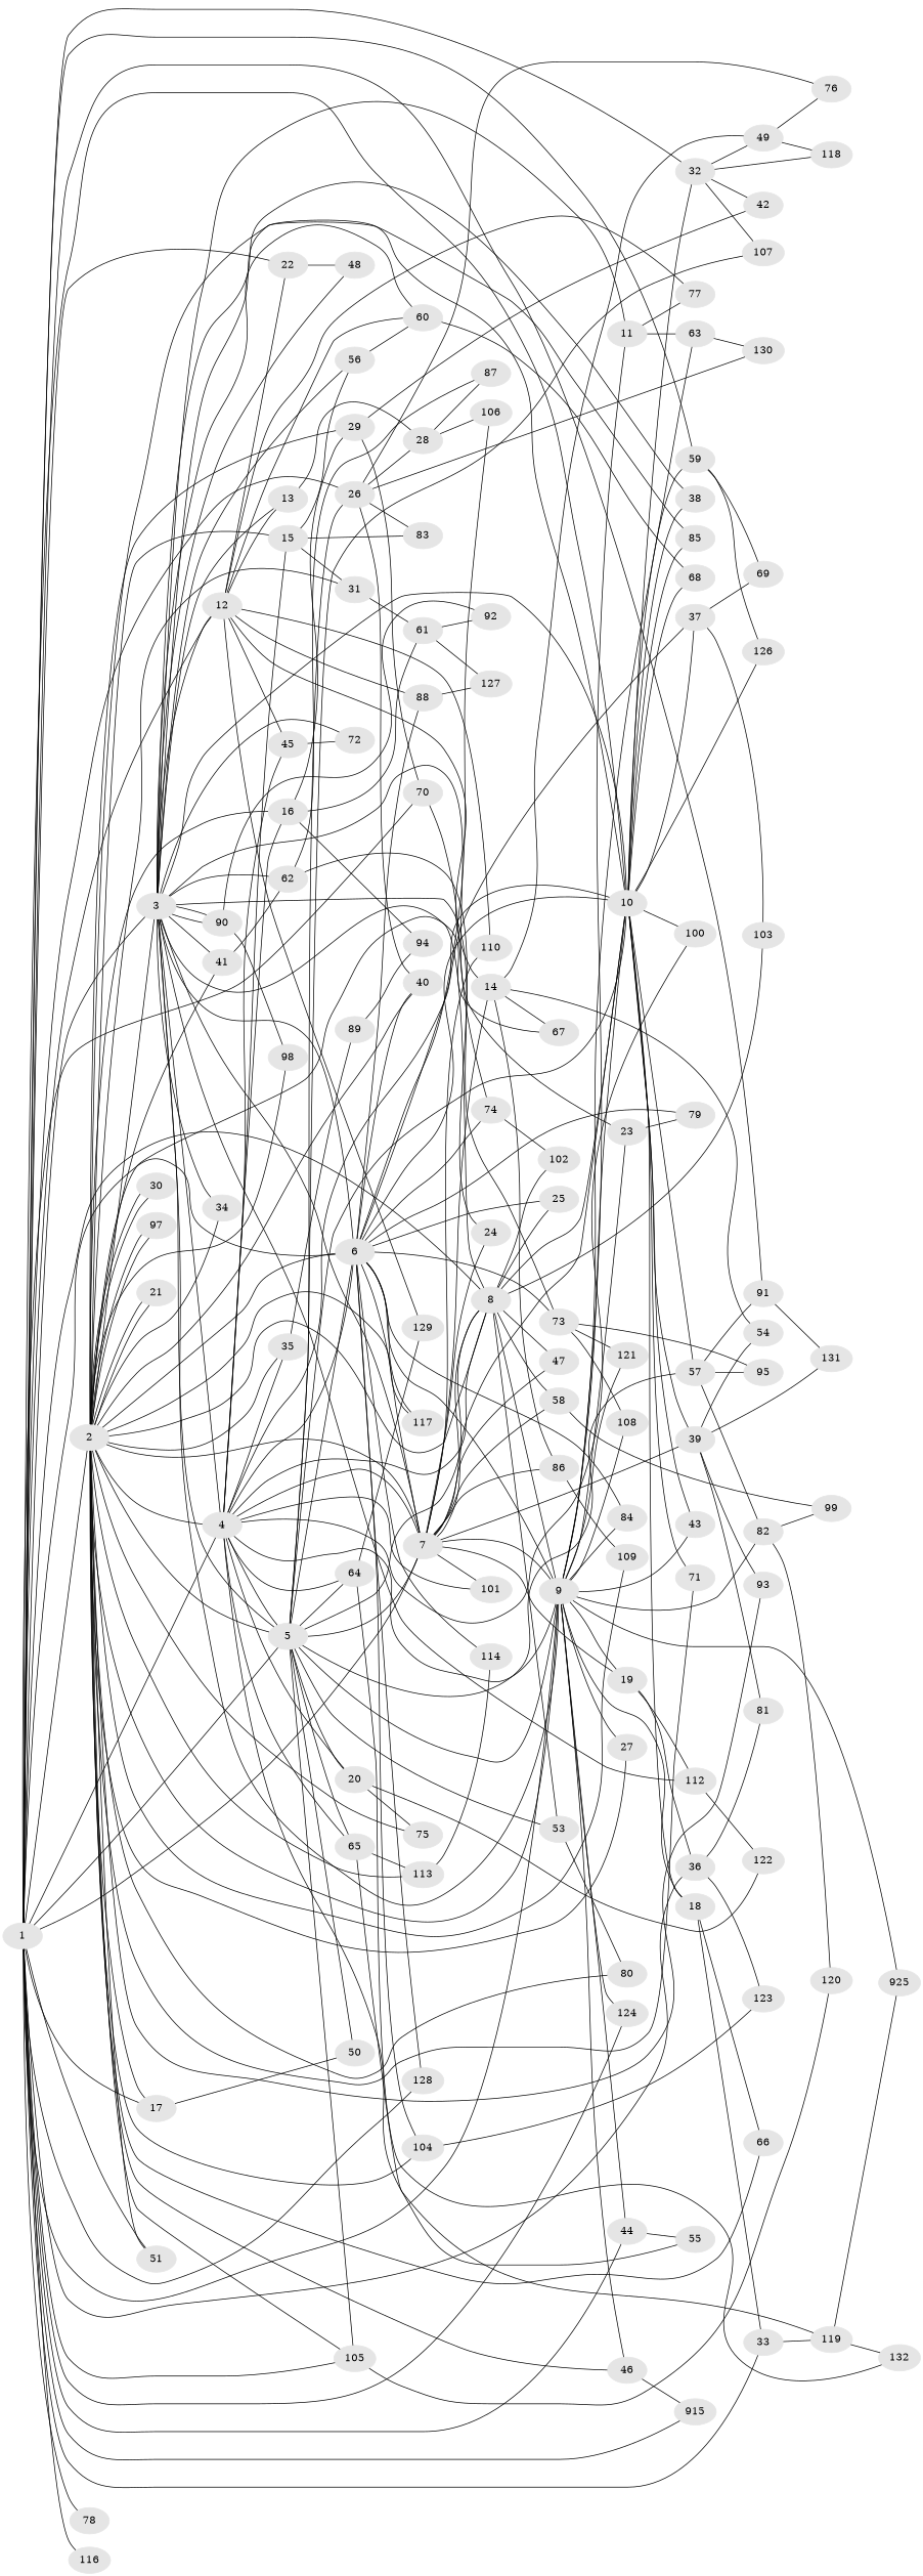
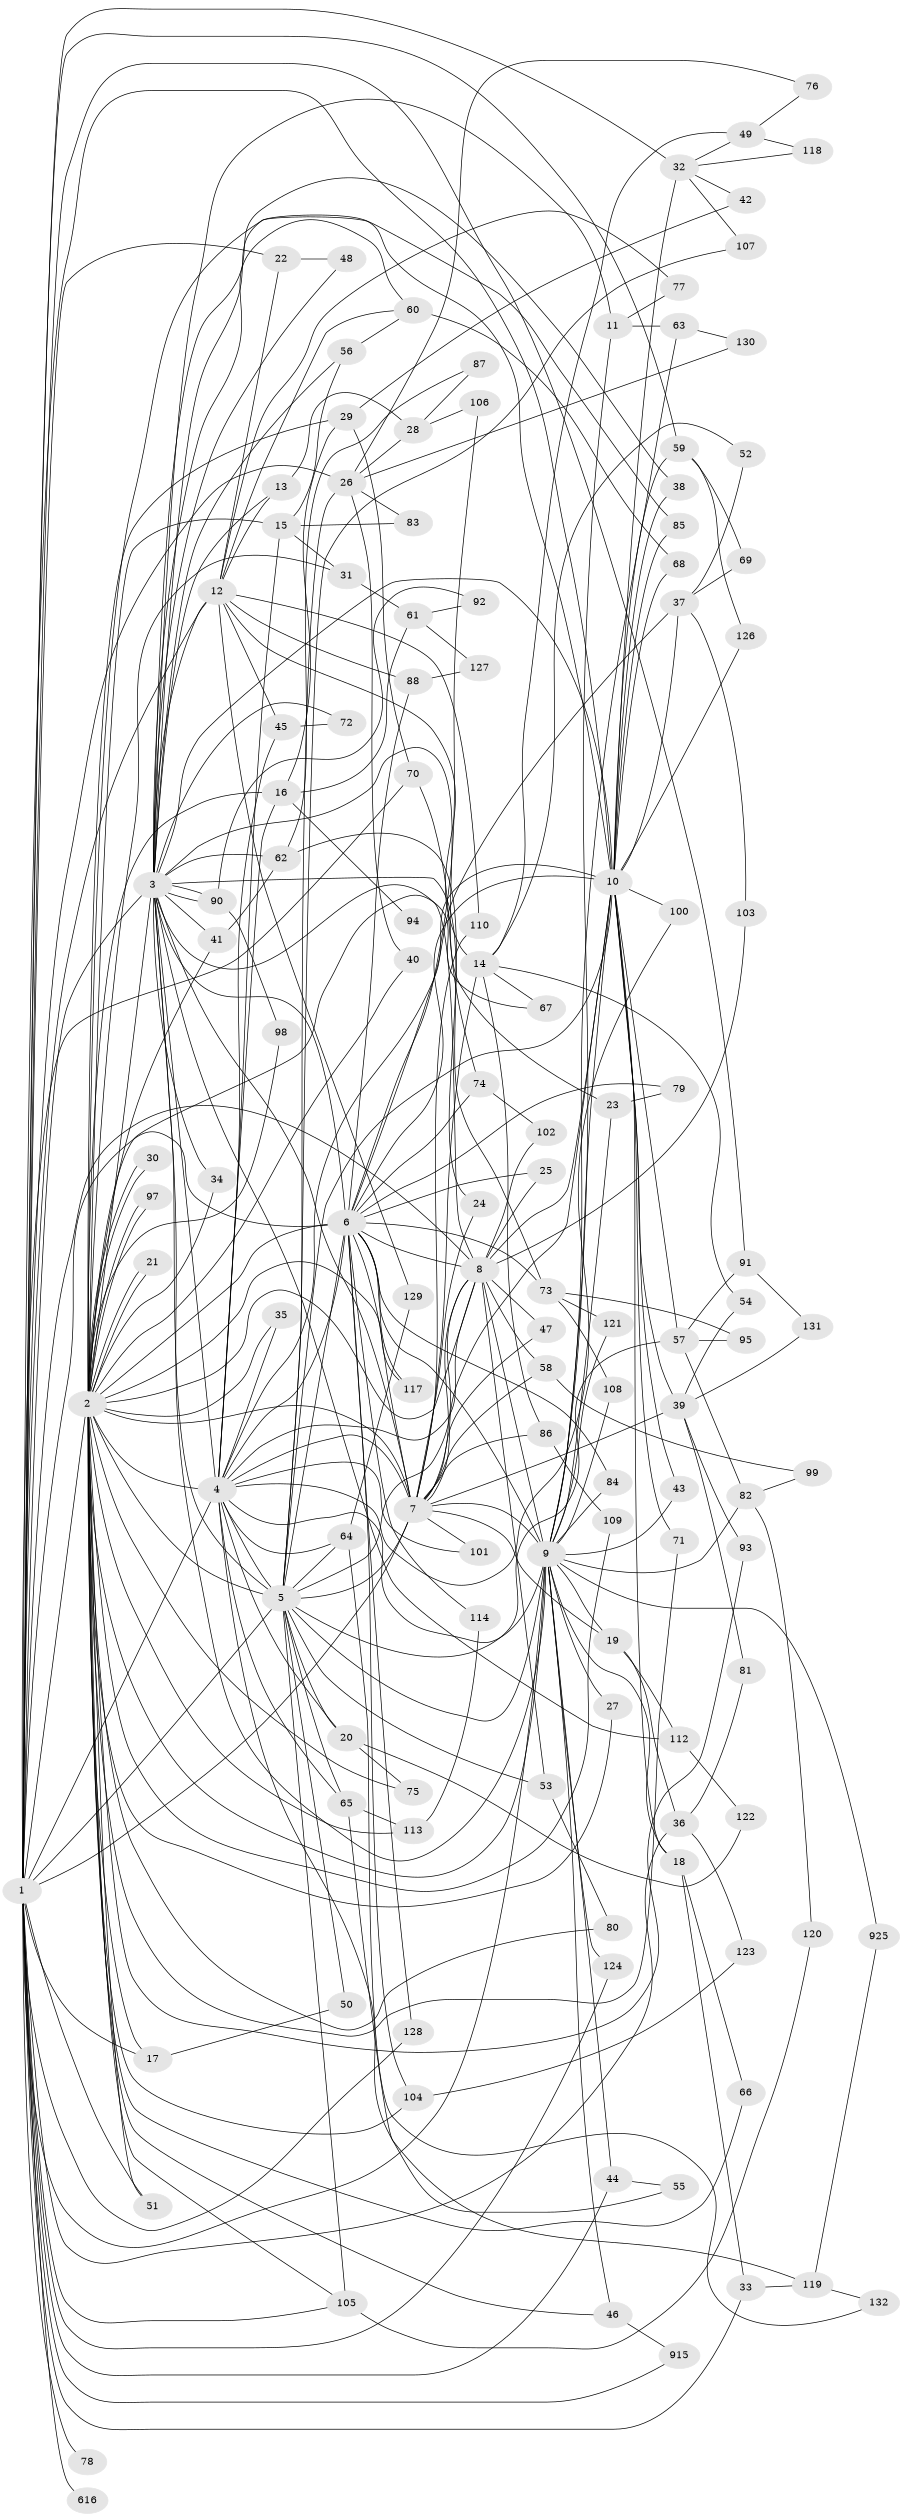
  graph {
    rankdir=LR
    node [color=gray90 style=filled]
    1
    2
    3
    4
    5
    6
    7
    8
    9
    10
    12
    17
    22
    26
    32
    33
    36
    44
    51
    59
    70
    78
    91
    105
    n25 [label=915]
-   116
+   116 [label=616]
    124
    128
    15
    16
    21
    27
    29
    30
    31
    34
    35
    40
    41
    46
    66
    67
    71
    75
    80
    93
    97
    98
    104
    109
    113
    117
    11
    13
    23
    24
    38
    48
    56
    62
    72
    85
    90
    112
    60
    20
    45
    55
    64
    65
    100
    101
    107
    50
    53
    57
    25
    37
    73
    74
    79
    84
    88
    106
    114
    14
    19
    39
    47
    58
    86
    110
    102
    103
    18
    43
    63
    82
    108
    121
    n101 [label=925]
    68
    126
    77
    129
    28
    83
    76
    130
    49
    42
    118
    119
    81
    123
    69
    131
    120
    61
    94
-   89
    87
    92
    122
    132
    95
+   52
    127
    54
    99
    1 -- 2
    1 -- 3
    1 -- 4
    1 -- 5
    1 -- 6
    1 -- 7
    1 -- 8
    1 -- 9
    1 -- 10
    1 -- 12
    1 -- 17
    1 -- 22
    1 -- 26
    1 -- 32
    1 -- 33
    1 -- 36
    1 -- 44
    1 -- 51
    1 -- 59
    1 -- 70
    1 -- 78
    1 -- 91
    1 -- 105
    1 -- n25
    1 -- 116
    1 -- 124
    1 -- 128
    2 -- 3
    2 -- 4
    2 -- 5
    2 -- 6
    2 -- 7
    2 -- 8
    2 -- 9
    2 -- 10
    2 -- 17
    2 -- 51
    2 -- 105
    2 -- 15
    2 -- 16
    2 -- 21
    2 -- 21
    2 -- 27
    2 -- 29
    2 -- 30
    2 -- 30
    2 -- 31
    2 -- 34
    2 -- 35
    2 -- 40
    2 -- 41
    2 -- 46
    2 -- 66
    2 -- 67
    2 -- 71
    2 -- 75
    2 -- 80
    2 -- 93
    2 -- 97
    2 -- 97
    2 -- 98
    2 -- 104
    2 -- 109
    2 -- 113
    2 -- 117
    3 -- 4
    3 -- 5
    3 -- 6
    3 -- 7
    3 -- 8
    3 -- 9
    3 -- 10
    3 -- 12
    3 -- 34
    3 -- 41
    3 -- 11
    3 -- 13
    3 -- 23
    3 -- 24
    3 -- 38
    3 -- 48
    3 -- 56
    3 -- 62
    3 -- 72
    3 -- 85
    3 -- 90
    3 -- 90
    3 -- 112
    3 -- 60
    4 -- 5
    4 -- 6
    4 -- 7
    4 -- 8
    4 -- 9
    4 -- 10
    4 -- 15
    4 -- 16
    4 -- 35
    4 -- 20
    4 -- 45
    4 -- 55
    4 -- 64
    4 -- 65
    4 -- 100
    4 -- 101
    5 -- 6
    5 -- 7
    5 -- 8
    5 -- 9
    5 -- 10
    5 -- 26
    5 -- 105
    5 -- 20
    5 -- 64
    5 -- 65
    5 -- 107
    5 -- 50
    5 -- 53
    5 -- 57
    6 -- 7
-   6 -- 40
+   6 -- 8
    6 -- 9
    6 -- 10
    6 -- 128
    6 -- 104
    6 -- 117
    6 -- 25
    6 -- 37
    6 -- 73
    6 -- 74
    6 -- 79
    6 -- 84
    6 -- 88
    6 -- 106
    6 -- 114
    7 -- 8
    7 -- 9
    7 -- 10
    7 -- 24
    7 -- 101
    7 -- 14
    7 -- 19
    7 -- 39
    7 -- 47
    7 -- 58
    7 -- 86
    7 -- 110
    8 -- 9
    8 -- 10
    8 -- 53
    8 -- 25
    8 -- 47
    8 -- 58
    8 -- 102
    8 -- 103
    9 -- 10
    9 -- 44
    9 -- 124
    9 -- 27
    9 -- 46
    9 -- 11
    9 -- 23
    9 -- 84
    9 -- 19
    9 -- 18
    9 -- 43
    9 -- 63
    9 -- 82
    9 -- 108
    9 -- 121
    9 -- n101
    10 -- 32
    10 -- 59
    10 -- 71
    10 -- 38
    10 -- 85
    10 -- 100
    10 -- 57
    10 -- 37
    10 -- 39
    10 -- 18
    10 -- 43
    10 -- 68
    10 -- 126
    12 -- 22
    12 -- 13
    12 -- 60
    12 -- 45
    12 -- 88
    12 -- 14
    12 -- 110
    12 -- 77
    12 -- 129
    17 -- 50
    22 -- 48
    26 -- 40
    26 -- 28
    26 -- 83
    26 -- 76
    26 -- 130
    32 -- 107
    32 -- 49
    32 -- 42
    32 -- 118
    33 -- 119
    36 -- 81
    36 -- 123
    44 -- 55
    59 -- 126
    59 -- 69
    70 -- 74
    91 -- 131
    105 -- 120
    15 -- 31
    15 -- 56
    15 -- 83
    16 -- 29
    16 -- 61
    16 -- 94
    29 -- 70
    29 -- 42
    31 -- 61
-   35 -- 89
    41 -- 62
    46 -- n25
    104 -- 123
    113 -- 114
    11 -- 63
    11 -- 77
    13 -- 28
    23 -- 79
    56 -- 60
    62 -- 73
    62 -- 87
    90 -- 98
    90 -- 92
    112 -- 122
    60 -- 68
    20 -- 75
    20 -- 122
    45 -- 72
    64 -- 129
    64 -- 132
    65 -- 113
    65 -- 119
    53 -- 80
    57 -- 91
    57 -- 82
    57 -- 95
    37 -- 103
    37 -- 69
+   37 -- 52
    73 -- 108
    73 -- 121
    73 -- 95
    74 -- 102
    88 -- 127
    14 -- 67
    14 -- 86
    14 -- 49
+   14 -- 52
    14 -- 54
    19 -- 36
    19 -- 112
    39 -- 93
    39 -- 81
    39 -- 131
    39 -- 54
    58 -- 99
    86 -- 109
    18 -- 33
    18 -- 66
    63 -- 130
    82 -- 120
    82 -- 99
    28 -- 106
    28 -- 87
    49 -- 76
    49 -- 118
    119 -- n101
    119 -- 132
    61 -- 92
    61 -- 127
-   89 -- 94
  }
